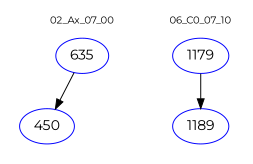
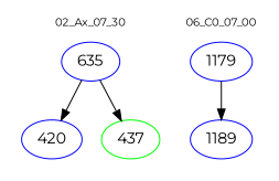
  digraph {
    fontname=Montserrat
    node [color=blue fontname=Montserrat]
    edge [color=black fontname=Montserrat]
    n1 [label=635]
-   n2 [label=450]
+   n2 [label=420]
+   n3 [color=green label=437]
    n4 [label=1179]
    n5 [label=1189]
    subgraph cluster_1 {
      color=white
      fontsize=10
-     label="02_Ax_07_00"
+     label="02_Ax_07_30"
      n1
      n2
+     n3
    }
    subgraph cluster_2 {
      color=white
      fontsize=10
-     label="06_C0_07_10"
+     label="06_C0_07_00"
      n4
      n5
    }
    n1 -> n2
+   n1 -> n3
    n4 -> n5
  }
